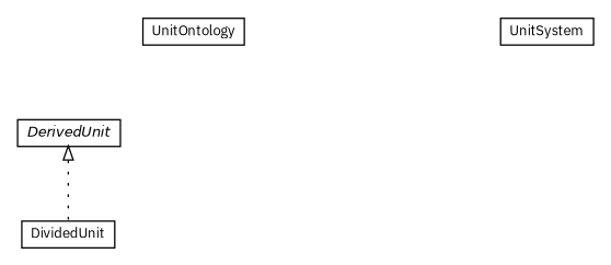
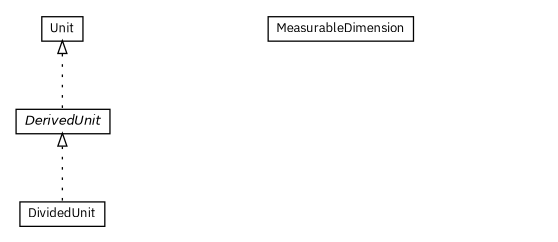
  digraph {
    fontname="IBM Plex Sans"
    nodesep=0.25
    ranksep=0.5
    node [fontcolor=black fontname="IBM Plex Sans" fontsize=10.0 shape=plaintext]
    edge [arrowtail=empty dir=back fontname="IBM Plex Sans" fontsize=10 headport=p labelfontname=Helvetica labelfontsize=10 style=dotted tailport=p]
+   n1 [label=<<table title="org.universAAL.ontology.unit.Unit" border="0" cellborder="1" cellspacing="0" cellpadding="2" port="p" href="./Unit.html"> 		<tr><td><table border="0" cellspacing="0" cellpadding="1"> <tr><td align="center" balign="center"> Unit </td></tr> 		</table></td></tr> 		</table>>]
    n2 [label=<<table title="org.universAAL.ontology.unit.DerivedUnit" border="0" cellborder="1" cellspacing="0" cellpadding="2" port="p" href="./DerivedUnit.html"> 		<tr><td><table border="0" cellspacing="0" cellpadding="1"> <tr><td align="center" balign="center"><font face="Helvetica-Oblique"> DerivedUnit </font></td></tr> 		</table></td></tr> 		</table>>]
    n3 [label=<<table title="org.universAAL.ontology.unit.DividedUnit" border="0" cellborder="1" cellspacing="0" cellpadding="2" port="p" href="./DividedUnit.html"> 		<tr><td><table border="0" cellspacing="0" cellpadding="1"> <tr><td align="center" balign="center"> DividedUnit </td></tr> 		</table></td></tr> 		</table>>]
-   n4 [label=<<table title="org.universAAL.ontology.unit.UnitOntology" border="0" cellborder="1" cellspacing="0" cellpadding="2" port="p" href="./UnitOntology.html"> 		<tr><td><table border="0" cellspacing="0" cellpadding="1"> <tr><td align="center" balign="center"> UnitOntology </td></tr> 		</table></td></tr> 		</table>>]
-   n6 [label=<<table title="org.universAAL.ontology.unit.UnitSystem" border="0" cellborder="1" cellspacing="0" cellpadding="2" port="p" href="./UnitSystem.html"> 		<tr><td><table border="0" cellspacing="0" cellpadding="1"> <tr><td align="center" balign="center"> UnitSystem </td></tr> 		</table></td></tr> 		</table>>]
+   n5 [label=<<table title="org.universAAL.ontology.unit.MeasurableDimension" border="0" cellborder="1" cellspacing="0" cellpadding="2" port="p" href="./MeasurableDimension.html"> 		<tr><td><table border="0" cellspacing="0" cellpadding="1"> <tr><td align="center" balign="center"> MeasurableDimension </td></tr> 		</table></td></tr> 		</table>>]
+   n1 -> n2
    n2 -> n3
  }
